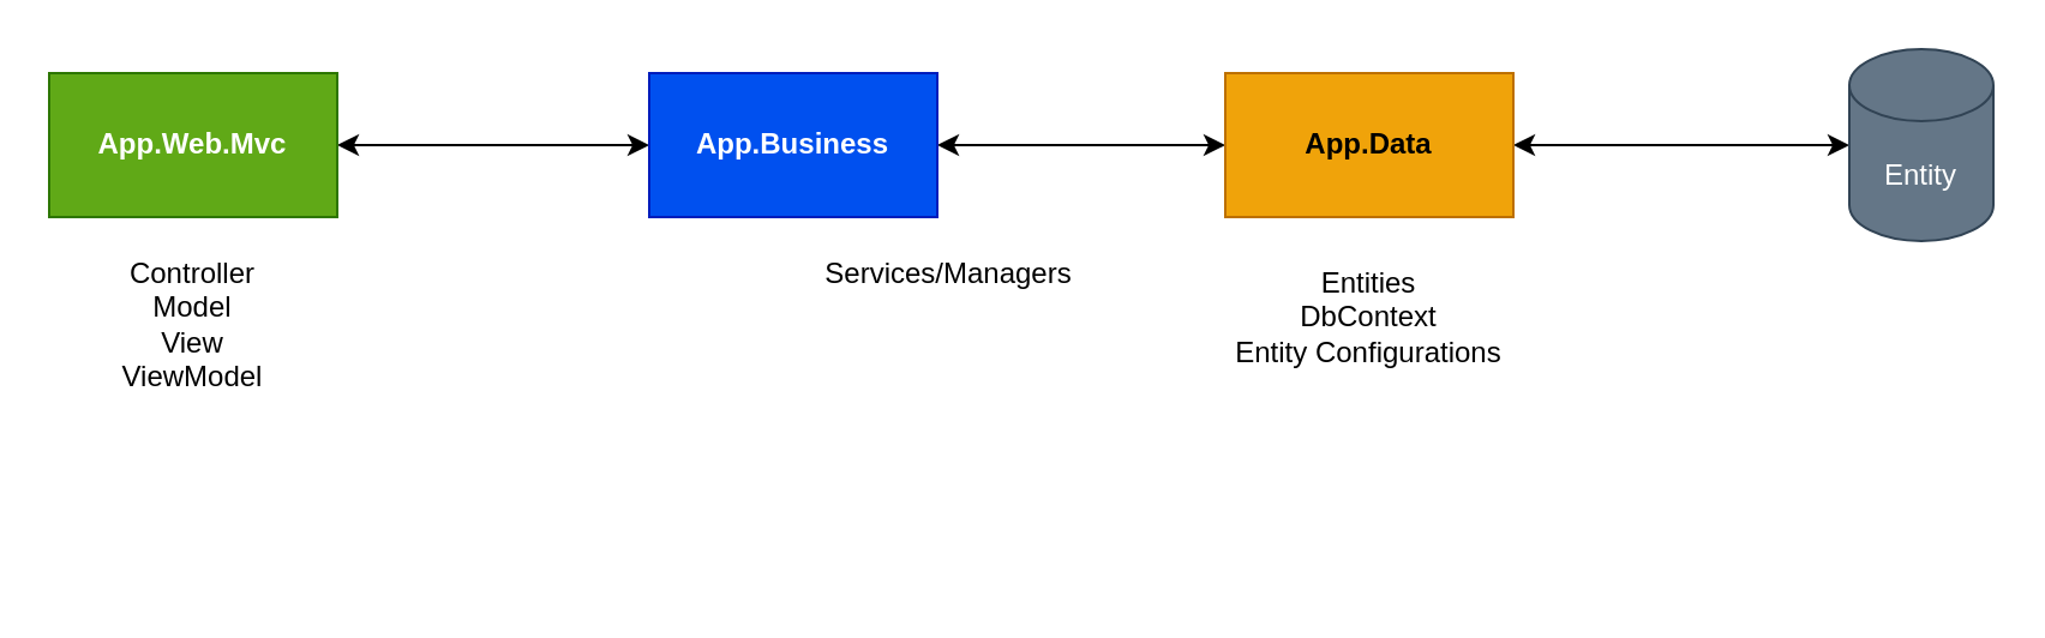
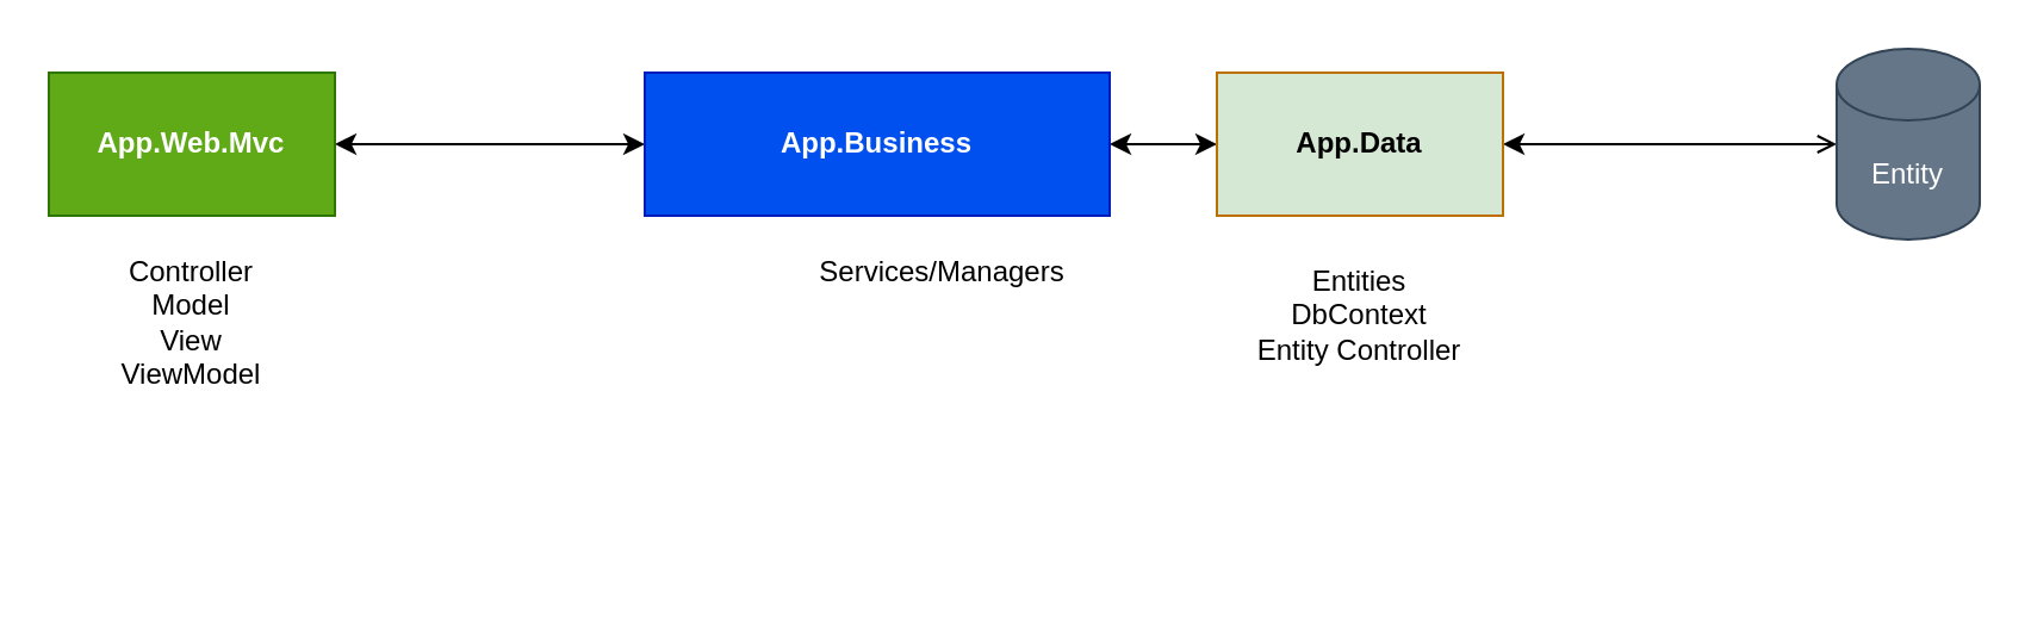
  <mxCell id="0" />
  <mxCell id="1" parent="0" />
  <mxCell id="2" style="edgeStyle=orthogonalEdgeStyle;rounded=0;orthogonalLoop=1;jettySize=auto;html=1;entryX=0;entryY=0.5;entryDx=0;entryDy=0;startArrow=classic;startFill=1;" parent="1" source="3" target="5" edge="1"><mxGeometry relative="1" as="geometry" /></mxCell>
  <mxCell id="3" value="App.Web.Mvc" style="rounded=0;whiteSpace=wrap;html=1;fillColor=#60a917;fontColor=#ffffff;strokeColor=#2D7600;fontStyle=1" parent="1" vertex="1"><mxGeometry x="20" y="30" width="120" height="60" as="geometry" /></mxCell>
  <mxCell id="4" style="edgeStyle=orthogonalEdgeStyle;rounded=0;orthogonalLoop=1;jettySize=auto;html=1;entryX=0;entryY=0.5;entryDx=0;entryDy=0;startArrow=classic;startFill=1;" parent="1" source="5" target="7" edge="1"><mxGeometry relative="1" as="geometry" /></mxCell>
- <mxCell id="5" value="App.Business" style="rounded=0;whiteSpace=wrap;html=1;fillColor=#0050ef;fontColor=#ffffff;strokeColor=#001DBC;fontStyle=1" parent="1" vertex="1"><mxGeometry x="270" y="30" width="120" height="60" as="geometry" /></mxCell>
- <mxCell id="6" style="edgeStyle=orthogonalEdgeStyle;rounded=0;orthogonalLoop=1;jettySize=auto;html=1;entryX=0;entryY=0.5;entryDx=0;entryDy=0;entryPerimeter=0;startArrow=classic;startFill=1;" parent="1" source="7" target="8" edge="1"><mxGeometry relative="1" as="geometry" /></mxCell>
- <mxCell id="7" value="App.Data" style="rounded=0;whiteSpace=wrap;html=1;fillColor=#f0a30a;fontColor=#000000;strokeColor=#BD7000;fontStyle=1" parent="1" vertex="1"><mxGeometry x="510" y="30" width="120" height="60" as="geometry" /></mxCell>
+ <mxCell id="5" value="App.Business" style="rounded=0;whiteSpace=wrap;html=1;fillColor=#0050ef;fontColor=#ffffff;strokeColor=#001DBC;fontStyle=1" parent="1" vertex="1"><mxGeometry x="270" y="30" width="195" height="60" as="geometry" /></mxCell>
+ <mxCell id="6" style="edgeStyle=orthogonalEdgeStyle;rounded=0;orthogonalLoop=1;jettySize=auto;html=1;entryX=0;entryY=0.5;entryDx=0;entryDy=0;entryPerimeter=0;startArrow=classic;startFill=1;endArrow=open;" parent="1" source="7" target="8" edge="1"><mxGeometry relative="1" as="geometry" /></mxCell>
+ <mxCell id="7" value="App.Data" style="rounded=0;whiteSpace=wrap;html=1;fillColor=#d5e8d4;fontColor=#000000;strokeColor=#BD7000;fontStyle=1;" parent="1" vertex="1"><mxGeometry x="510" y="30" width="120" height="60" as="geometry" /></mxCell>
  <mxCell id="8" value="Entity" style="shape=cylinder3;whiteSpace=wrap;html=1;boundedLbl=1;backgroundOutline=1;size=15;fillColor=#647687;fontColor=#ffffff;strokeColor=#314354;" parent="1" vertex="1"><mxGeometry x="770" y="20" width="60" height="80" as="geometry" /></mxCell>
  <mxCell id="9" value="Controller&lt;br&gt;Model&lt;br&gt;View&lt;br&gt;ViewModel" style="text;html=1;strokeColor=none;fillColor=none;align=center;verticalAlign=top;whiteSpace=wrap;rounded=0;" parent="1" vertex="1"><mxGeometry x="20" y="100" width="120" height="140" as="geometry" /></mxCell>
- <mxCell id="10" value="Entities&lt;br&gt;DbContext&lt;br&gt;Entity Configurations" style="text;html=1;strokeColor=none;fillColor=none;align=center;verticalAlign=top;whiteSpace=wrap;rounded=0;" parent="1" vertex="1"><mxGeometry x="510" y="104" width="120" height="140" as="geometry" /></mxCell>
+ <mxCell id="10" value="Entities&lt;br&gt;DbContext&lt;br&gt;Entity Controller" style="text;html=1;strokeColor=none;fillColor=none;align=center;verticalAlign=top;whiteSpace=wrap;rounded=0;" parent="1" vertex="1"><mxGeometry x="510" y="104" width="120" height="140" as="geometry" /></mxCell>
  <mxCell id="11" value="Services/Managers" style="text;html=1;strokeColor=none;fillColor=none;align=center;verticalAlign=top;whiteSpace=wrap;rounded=0;" parent="1" vertex="1"><mxGeometry x="335" y="100" width="120" height="140" as="geometry" /></mxCell>
